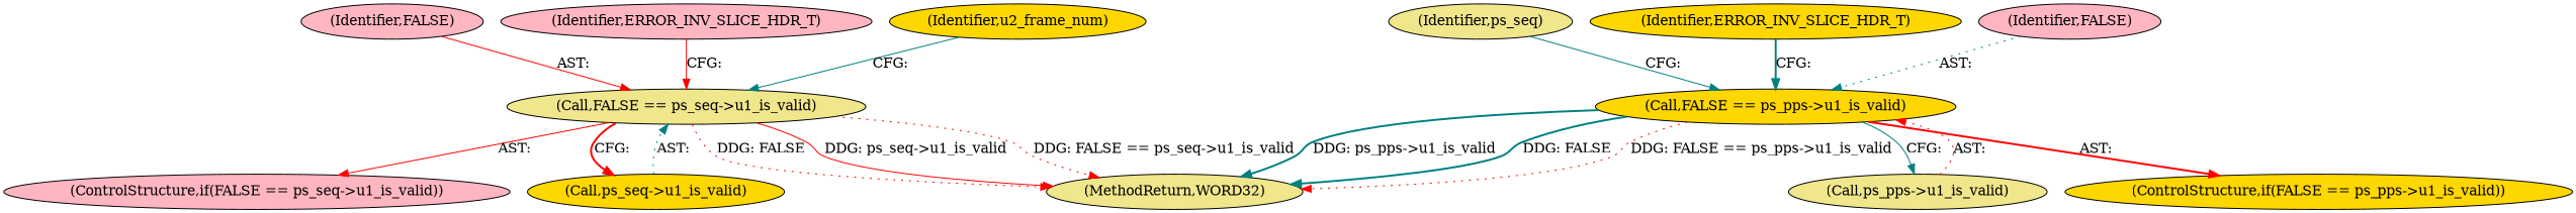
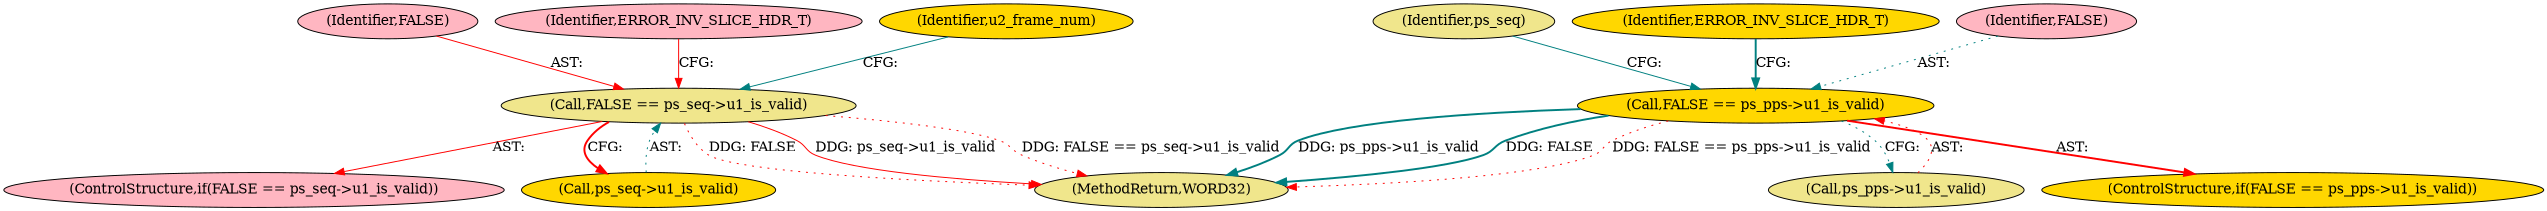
  digraph {
    node [fillcolor=gold style=filled]
    edge [color=red style=dotted]
    n1 [fillcolor=khaki label="(Call,FALSE == ps_seq->u1_is_valid)"]
    n2 [label="(Call,ps_seq->u1_is_valid)"]
    n3 [fillcolor=khaki label="(MethodReturn,WORD32)"]
    n4 [fillcolor=lightpink label="(ControlStructure,if(FALSE == ps_seq->u1_is_valid))"]
    n5 [label="(Call,FALSE == ps_pps->u1_is_valid)"]
    n6 [fillcolor=khaki label="(Call,ps_pps->u1_is_valid)"]
    n7 [label="(ControlStructure,if(FALSE == ps_pps->u1_is_valid))"]
    n8 [fillcolor=khaki label="(Identifier,ps_seq)"]
    n9 [fillcolor=lightpink label="(Identifier,FALSE)"]
    n10 [label="(Identifier,ERROR_INV_SLICE_HDR_T)"]
    n11 [fillcolor=lightpink label="(Identifier,FALSE)"]
    n12 [fillcolor=lightpink label="(Identifier,ERROR_INV_SLICE_HDR_T)"]
    n13 [label="(Identifier,u2_frame_num)"]
    n1 -> n2 [label="CFG: " style=bold]
    n1 -> n3 [label="DDG: FALSE == ps_seq->u1_is_valid"]
    n1 -> n3 [label="DDG: FALSE"]
    n1 -> n3 [label="DDG: ps_seq->u1_is_valid" style=solid]
    n1 -> n4 [label="AST: " style=solid]
    n2 -> n1 [color=teal label="AST: "]
    n5 -> n3 [color=teal label="DDG: FALSE" style=bold]
    n5 -> n3 [label="DDG: FALSE == ps_pps->u1_is_valid"]
    n5 -> n3 [color=teal label="DDG: ps_pps->u1_is_valid" style=bold]
-   n5 -> n6 [color=teal label="CFG: " style=solid]
+   n5 -> n6 [color=teal label="CFG: "]
    n5 -> n7 [label="AST: " style=bold]
    n6 -> n5 [label="AST: "]
    n8 -> n5 [color=teal label="CFG: " style=solid]
    n9 -> n1 [label="AST: " style=solid]
    n10 -> n5 [color=teal label="CFG: " style=bold]
    n11 -> n5 [color=teal label="AST: "]
    n12 -> n1 [label="CFG: " style=solid]
    n13 -> n1 [color=teal label="CFG: " style=solid]
  }
